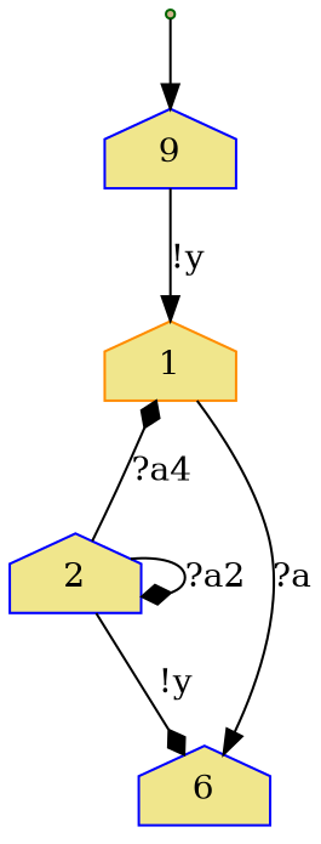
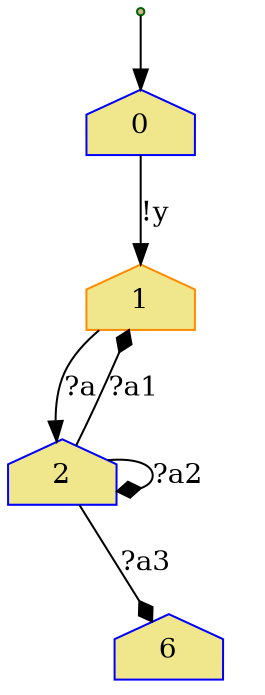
  digraph {
    node [color=blue fillcolor=khaki shape=house style=filled]
    edge [arrowhead=normal]
    ENTRY [color=darkgreen fillcolor=tan shape=point]
-   0 [label=9]
+   0
    1 [color=darkorange]
    2
    n5 [label=6]
    ENTRY -> 0
    0 -> 1 [label="!y"]
-   1 -> n5 [label="?a"]
-   2 -> 1 [arrowhead=diamond label="?a4"]
+   1 -> 2 [label="?a"]
+   2 -> 1 [arrowhead=diamond label="?a1"]
    2 -> 2 [arrowhead=diamond label="?a2"]
-   2 -> n5 [arrowhead=diamond label="!y"]
+   2 -> n5 [arrowhead=diamond label="?a3"]
  }
